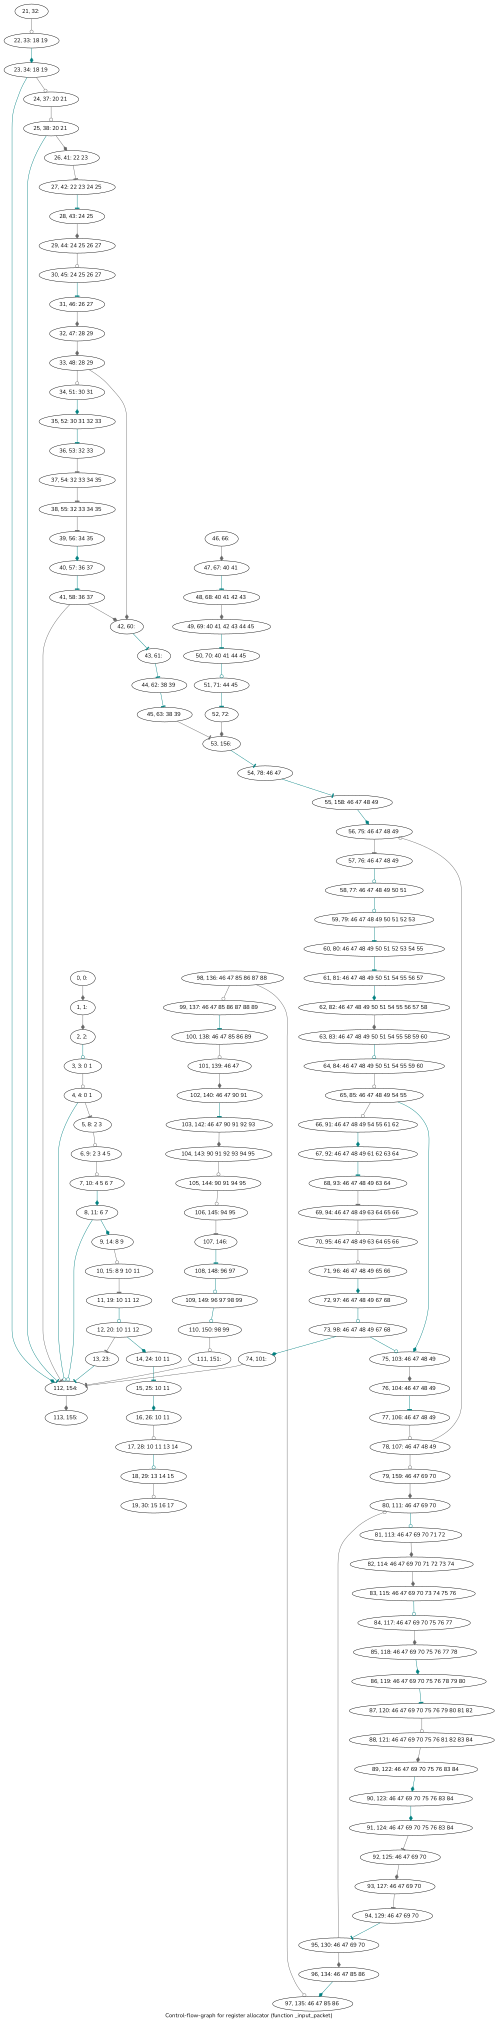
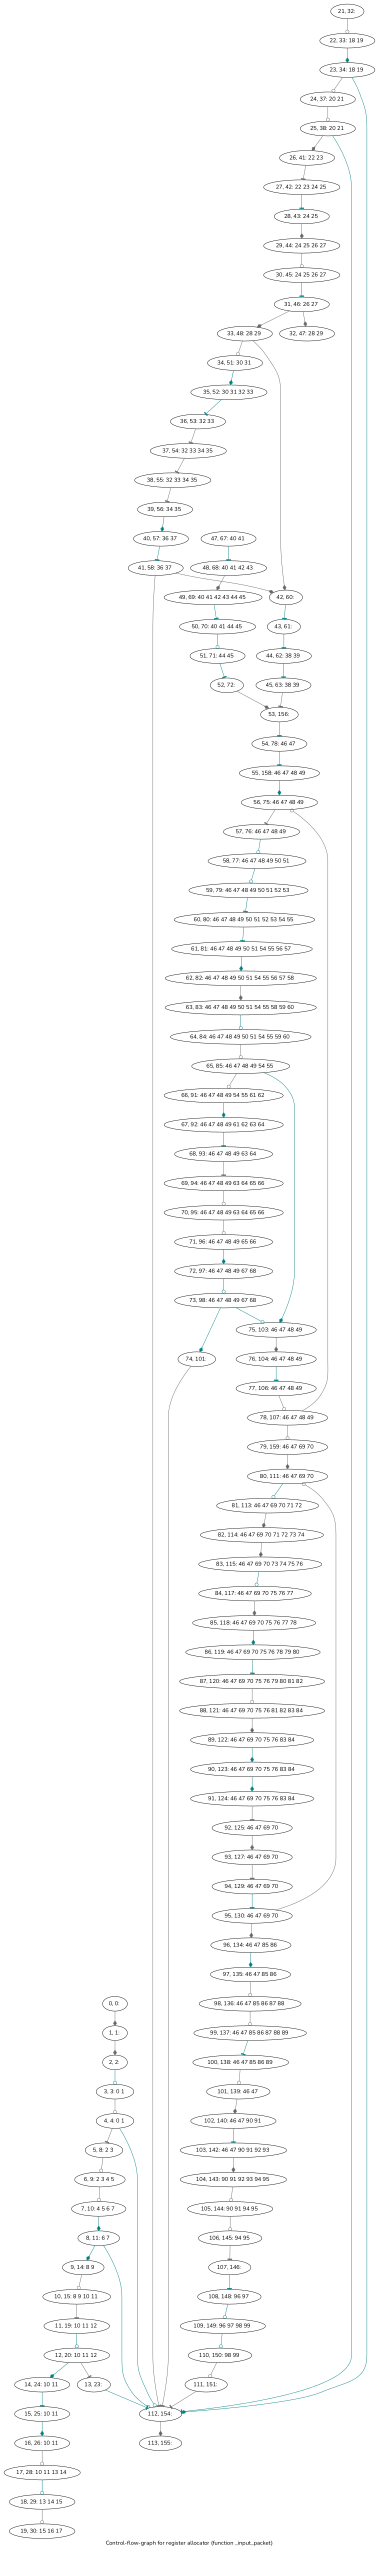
  digraph {
    fontname=Nunito
    label="Control-flow-graph for register allocator (function _input_packet)"
    node [fontname=Nunito]
    edge [arrowhead=diamond color=gray40 fontname=Nunito]
    n1 [label="0, 0: "]
    n2 [label="1, 1: "]
    n3 [label="2, 2: "]
    n4 [label="3, 3: 0 1 "]
    n5 [label="4, 4: 0 1 "]
    n6 [label="5, 8: 2 3 "]
    n7 [label="112, 154: "]
    n8 [label="6, 9: 2 3 4 5 "]
    n9 [label="113, 155: "]
    n10 [label="7, 10: 4 5 6 7 "]
    n11 [label="8, 11: 6 7 "]
    n12 [label="9, 14: 8 9 "]
    n13 [label="10, 15: 8 9 10 11 "]
    n14 [label="11, 19: 10 11 12 "]
    n15 [label="12, 20: 10 11 12 "]
    n16 [label="13, 23: "]
    n17 [label="14, 24: 10 11 "]
    n18 [label="15, 25: 10 11 "]
    n19 [label="16, 26: 10 11 "]
    n20 [label="17, 28: 10 11 13 14 "]
    n21 [label="18, 29: 13 14 15 "]
    n22 [label="19, 30: 15 16 17 "]
    n23 [label="21, 32: "]
    n24 [label="22, 33: 18 19 "]
    n25 [label="23, 34: 18 19 "]
    n26 [label="24, 37: 20 21 "]
    n27 [label="25, 38: 20 21 "]
    n28 [label="26, 41: 22 23 "]
    n29 [label="27, 42: 22 23 24 25 "]
    n30 [label="28, 43: 24 25 "]
    n31 [label="29, 44: 24 25 26 27 "]
    n32 [label="30, 45: 24 25 26 27 "]
    n33 [label="31, 46: 26 27 "]
    n34 [label="32, 47: 28 29 "]
    n35 [label="33, 48: 28 29 "]
    n36 [label="34, 51: 30 31 "]
    n37 [label="42, 60: "]
    n38 [label="35, 52: 30 31 32 33 "]
    n39 [label="43, 61: "]
    n40 [label="36, 53: 32 33 "]
    n41 [label="37, 54: 32 33 34 35 "]
    n42 [label="38, 55: 32 33 34 35 "]
    n43 [label="39, 56: 34 35 "]
    n44 [label="40, 57: 36 37 "]
    n45 [label="41, 58: 36 37 "]
    n46 [label="44, 62: 38 39 "]
    n47 [label="45, 63: 38 39 "]
    n48 [label="53, 156: "]
-   n49 [label="46, 66: "]
    n50 [label="47, 67: 40 41 "]
    n51 [label="54, 78: 46 47 "]
    n52 [label="48, 68: 40 41 42 43 "]
    n53 [label="49, 69: 40 41 42 43 44 45 "]
    n54 [label="50, 70: 40 41 44 45 "]
    n55 [label="51, 71: 44 45 "]
    n56 [label="52, 72: "]
    n57 [label="55, 158: 46 47 48 49 "]
    n58 [label="56, 75: 46 47 48 49 "]
    n59 [label="57, 76: 46 47 48 49 "]
    n60 [label="58, 77: 46 47 48 49 50 51 "]
    n61 [label="59, 79: 46 47 48 49 50 51 52 53 "]
    n62 [label="60, 80: 46 47 48 49 50 51 52 53 54 55 "]
    n63 [label="61, 81: 46 47 48 49 50 51 54 55 56 57 "]
    n64 [label="62, 82: 46 47 48 49 50 51 54 55 56 57 58 "]
    n65 [label="63, 83: 46 47 48 49 50 51 54 55 58 59 60 "]
    n66 [label="64, 84: 46 47 48 49 50 51 54 55 59 60 "]
    n67 [label="65, 85: 46 47 48 49 54 55 "]
    n68 [label="66, 91: 46 47 48 49 54 55 61 62 "]
    n69 [label="75, 103: 46 47 48 49 "]
    n70 [label="67, 92: 46 47 48 49 61 62 63 64 "]
    n71 [label="76, 104: 46 47 48 49 "]
    n72 [label="68, 93: 46 47 48 49 63 64 "]
    n73 [label="69, 94: 46 47 48 49 63 64 65 66 "]
    n74 [label="70, 95: 46 47 48 49 63 64 65 66 "]
    n75 [label="71, 96: 46 47 48 49 65 66 "]
    n76 [label="72, 97: 46 47 48 49 67 68 "]
    n77 [label="73, 98: 46 47 48 49 67 68 "]
    n78 [label="74, 101: "]
    n79 [label="77, 106: 46 47 48 49 "]
    n80 [label="78, 107: 46 47 48 49 "]
    n81 [label="79, 159: 46 47 69 70 "]
    n82 [label="80, 111: 46 47 69 70 "]
    n83 [label="81, 113: 46 47 69 70 71 72 "]
    n84 [label="82, 114: 46 47 69 70 71 72 73 74 "]
    n85 [label="83, 115: 46 47 69 70 73 74 75 76 "]
    n86 [label="84, 117: 46 47 69 70 75 76 77 "]
    n87 [label="85, 118: 46 47 69 70 75 76 77 78 "]
    n88 [label="86, 119: 46 47 69 70 75 76 78 79 80 "]
    n89 [label="87, 120: 46 47 69 70 75 76 79 80 81 82 "]
    n90 [label="88, 121: 46 47 69 70 75 76 81 82 83 84 "]
    n91 [label="89, 122: 46 47 69 70 75 76 83 84 "]
    n92 [label="90, 123: 46 47 69 70 75 76 83 84 "]
    n93 [label="91, 124: 46 47 69 70 75 76 83 84 "]
    n94 [label="92, 125: 46 47 69 70 "]
    n95 [label="93, 127: 46 47 69 70 "]
    n96 [label="94, 129: 46 47 69 70 "]
    n97 [label="95, 130: 46 47 69 70 "]
    n98 [label="96, 134: 46 47 85 86 "]
    n99 [label="97, 135: 46 47 85 86 "]
    n100 [label="98, 136: 46 47 85 86 87 88 "]
    n101 [label="99, 137: 46 47 85 86 87 88 89 "]
    n102 [label="100, 138: 46 47 85 86 89 "]
    n103 [label="101, 139: 46 47 "]
    n104 [label="102, 140: 46 47 90 91 "]
    n105 [label="103, 142: 46 47 90 91 92 93 "]
    n106 [label="104, 143: 90 91 92 93 94 95 "]
    n107 [label="105, 144: 90 91 94 95 "]
    n108 [label="106, 145: 94 95 "]
    n109 [label="107, 146: "]
    n110 [label="108, 148: 96 97 "]
    n111 [label="109, 149: 96 97 98 99 "]
    n112 [label="110, 150: 98 99 "]
    n113 [label="111, 151: "]
    n1 -> n2
    n2 -> n3
    n3 -> n4 [arrowhead=odot color=teal]
    n4 -> n5 [arrowhead=odot]
    n5 -> n6 [arrowhead=tee]
    n5 -> n7 [arrowhead=odot color=teal]
    n6 -> n8 [arrowhead=odot]
    n7 -> n9
    n8 -> n10 [arrowhead=odot]
    n10 -> n11 [color=teal]
    n11 -> n7 [arrowhead=odot color=teal]
    n11 -> n12 [color=teal]
    n12 -> n13 [arrowhead=odot]
    n13 -> n14 [arrowhead=tee]
    n14 -> n15 [arrowhead=odot color=teal]
    n15 -> n16 [arrowhead=tee]
    n15 -> n17 [color=teal]
    n16 -> n7 [arrowhead=tee color=teal]
    n17 -> n18 [arrowhead=tee color=teal]
    n18 -> n19 [color=teal]
    n19 -> n20 [arrowhead=odot]
    n20 -> n21 [arrowhead=odot color=teal]
    n21 -> n22 [arrowhead=odot]
    n23 -> n24 [arrowhead=odot]
    n24 -> n25 [color=teal]
    n25 -> n7 [color=teal]
    n25 -> n26 [arrowhead=odot]
    n26 -> n27 [arrowhead=odot]
    n27 -> n7 [arrowhead=tee color=teal]
    n27 -> n28
    n28 -> n29 [arrowhead=tee]
    n29 -> n30 [arrowhead=tee color=teal]
    n30 -> n31
    n31 -> n32 [arrowhead=odot]
    n32 -> n33 [arrowhead=tee color=teal]
    n33 -> n34
-   n34 -> n35
+   n33 -> n35
    n35 -> n36 [arrowhead=odot]
    n35 -> n37
    n36 -> n38 [color=teal]
    n37 -> n39 [arrowhead=tee color=teal]
    n38 -> n40 [arrowhead=tee color=teal]
    n39 -> n46 [arrowhead=tee color=teal]
    n40 -> n41 [arrowhead=tee]
    n41 -> n42 [arrowhead=tee]
    n42 -> n43 [arrowhead=tee]
    n43 -> n44 [color=teal]
    n44 -> n45 [arrowhead=tee color=teal]
    n45 -> n7 [arrowhead=tee]
    n45 -> n37
    n46 -> n47 [arrowhead=tee color=teal]
    n47 -> n48 [arrowhead=tee]
    n48 -> n51 [arrowhead=tee color=teal]
-   n49 -> n50
    n50 -> n52 [arrowhead=tee color=teal]
    n51 -> n57 [arrowhead=tee color=teal]
    n52 -> n53
    n53 -> n54 [arrowhead=tee color=teal]
    n54 -> n55 [arrowhead=odot color=teal]
    n55 -> n56 [arrowhead=tee color=teal]
    n56 -> n48
    n57 -> n58 [color=teal]
    n58 -> n59 [arrowhead=tee]
    n59 -> n60 [arrowhead=odot color=teal]
    n60 -> n61 [arrowhead=odot color=teal]
    n61 -> n62 [arrowhead=tee color=teal]
    n62 -> n63 [arrowhead=tee color=teal]
    n63 -> n64 [color=teal]
    n64 -> n65
    n65 -> n66 [arrowhead=odot color=teal]
    n66 -> n67 [arrowhead=odot]
    n67 -> n68 [arrowhead=odot]
    n67 -> n69 [color=teal]
    n68 -> n70 [color=teal]
    n69 -> n71
    n70 -> n72 [arrowhead=tee color=teal]
    n71 -> n79 [arrowhead=tee color=teal]
    n72 -> n73 [arrowhead=tee]
    n73 -> n74 [arrowhead=odot]
    n74 -> n75 [arrowhead=odot]
    n75 -> n76 [color=teal]
    n76 -> n77 [arrowhead=odot color=teal]
    n77 -> n69 [arrowhead=odot color=teal]
    n77 -> n78 [color=teal]
    n78 -> n7 [arrowhead=tee]
    n79 -> n80 [arrowhead=odot]
    n80 -> n58 [arrowhead=odot]
    n80 -> n81 [arrowhead=odot]
    n81 -> n82
    n82 -> n83 [arrowhead=odot color=teal]
    n83 -> n84
    n84 -> n85
    n85 -> n86 [arrowhead=odot color=teal]
    n86 -> n87
    n87 -> n88 [color=teal]
    n88 -> n89 [arrowhead=tee color=teal]
    n89 -> n90 [arrowhead=odot]
    n90 -> n91
    n91 -> n92 [color=teal]
    n92 -> n93 [color=teal]
    n93 -> n94 [arrowhead=tee]
    n94 -> n95
    n95 -> n96 [arrowhead=tee]
    n96 -> n97 [arrowhead=tee color=teal]
    n97 -> n82 [arrowhead=odot]
    n97 -> n98
    n98 -> n99 [color=teal]
-   n100 -> n99 [arrowhead=odot]
+   n99 -> n100 [arrowhead=odot]
    n100 -> n101 [arrowhead=odot]
    n101 -> n102 [arrowhead=tee color=teal]
    n102 -> n103 [arrowhead=odot]
    n103 -> n104
    n104 -> n105 [arrowhead=tee color=teal]
    n105 -> n106
    n106 -> n107 [arrowhead=odot]
    n107 -> n108 [arrowhead=odot]
    n108 -> n109 [arrowhead=tee]
    n109 -> n110 [arrowhead=tee color=teal]
    n110 -> n111 [arrowhead=odot color=teal]
    n111 -> n112 [arrowhead=odot color=teal]
    n112 -> n113 [arrowhead=odot]
    n113 -> n7 [arrowhead=tee]
  }
